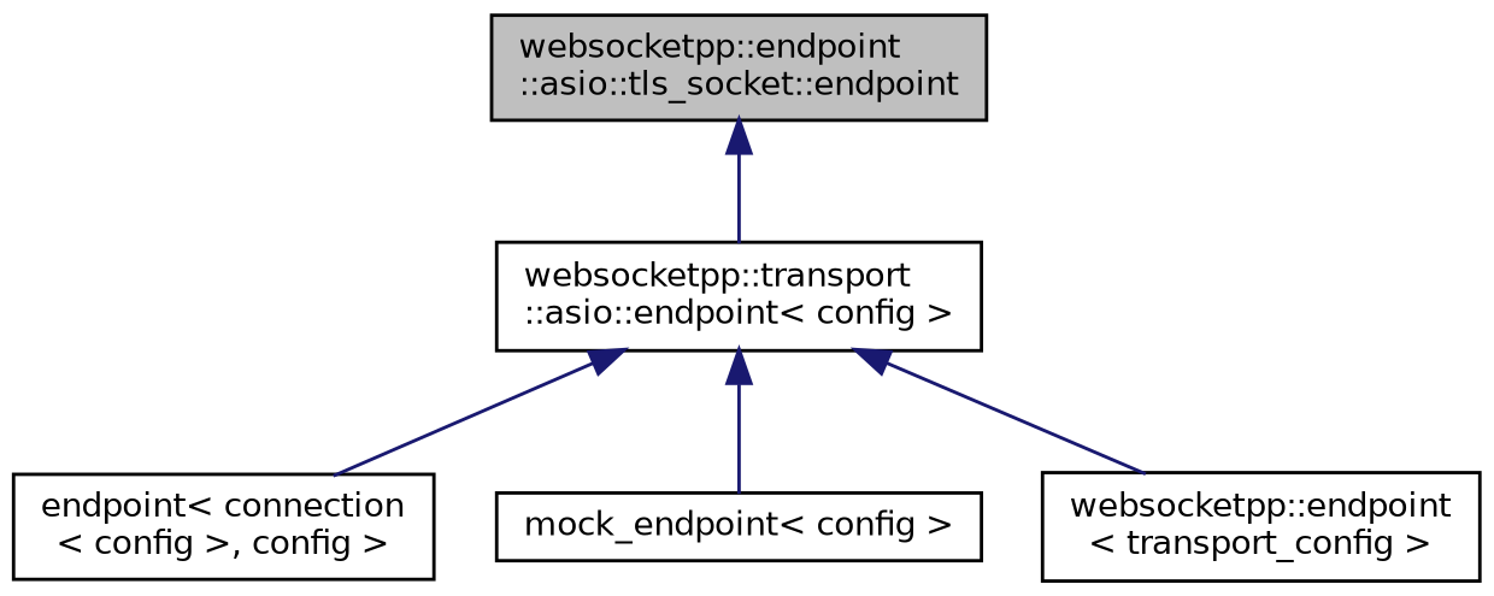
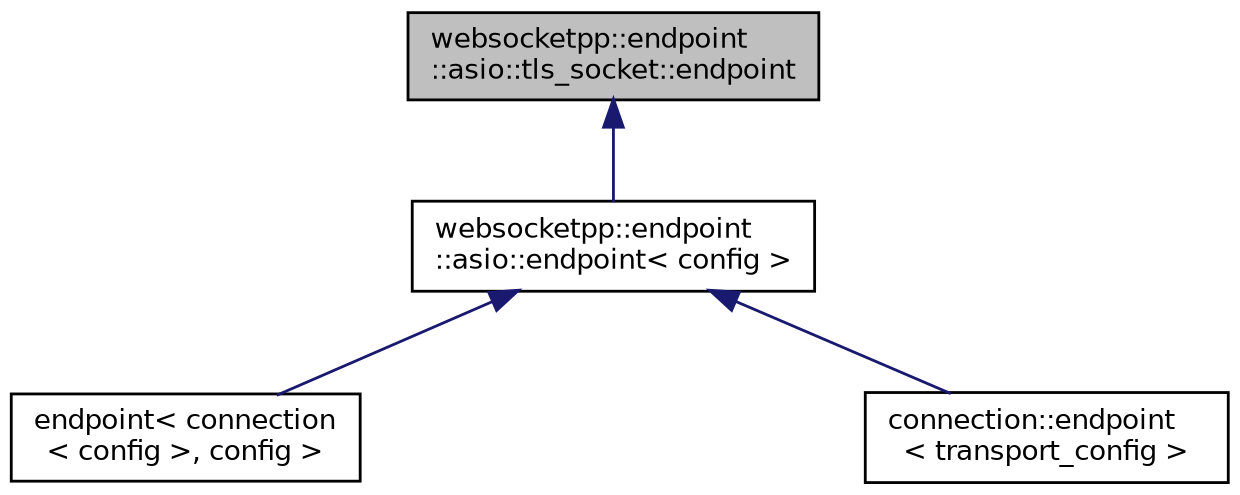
  digraph {
    rankdir=TB
    node [color=black fillcolor=white fontname=Helvetica fontsize=10 shape=record style=filled]
    edge [color=midnightblue dir=back fontname=Helvetica fontsize=10 labelfontname=Helvetica labelfontsize=10 style=solid]
    n1 [fillcolor=grey75 fontcolor=black height=0.2 label="websocketpp::endpoint\l::asio::tls_socket::endpoint" width=0.4]
-   n2 [height=0.2 label="websocketpp::transport\l::asio::endpoint\< config \>" width=0.4]
+   n2 [height=0.2 label="websocketpp::endpoint\l::asio::endpoint\< config \>" width=0.4]
    n3 [height=0.2 label="endpoint\< connection\l\< config \>, config \>" width=0.4]
-   n4 [height=0.2 label="mock_endpoint\< config \>" width=0.4]
-   n5 [height=0.2 label="websocketpp::endpoint\l\< transport_config \>" width=0.4]
+   n5 [height=0.2 label="connection::endpoint\l\< transport_config \>" width=0.4]
    n1 -> n2
    n2 -> n3
-   n2 -> n4
    n2 -> n5
  }
